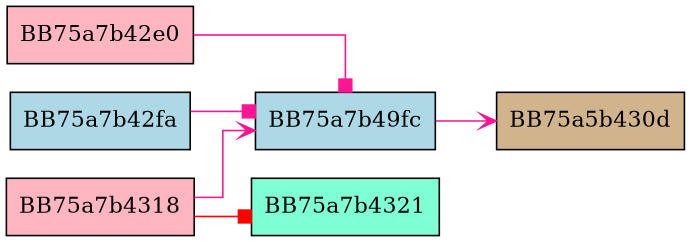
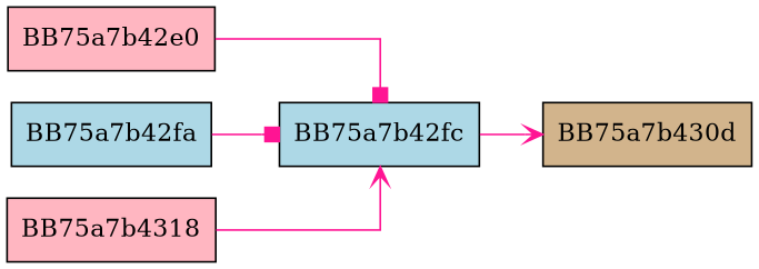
  digraph {
    rankdir=LR
    splines=ortho
    node [fillcolor=lightblue shape=box style=filled]
    edge [arrowhead=box color=deeppink]
-   BB75a7b42fc [label=BB75a7b49fc]
+   BB75a7b42fc
    BB75a7b42e0 [fillcolor=lightpink]
-   BB75a7b430d [fillcolor=tan label=BB75a5b430d]
+   BB75a7b430d [fillcolor=tan]
    BB75a7b42fa
    BB75a7b4318 [fillcolor=lightpink]
-   BB75a7b4321 [fillcolor=aquamarine]
    BB75a7b42fc -> BB75a7b430d [arrowhead=vee]
    BB75a7b42e0 -> BB75a7b42fc
    BB75a7b42fa -> BB75a7b42fc
    BB75a7b4318 -> BB75a7b42fc [arrowhead=vee]
-   BB75a7b4318 -> BB75a7b4321 [color=red]
  }
